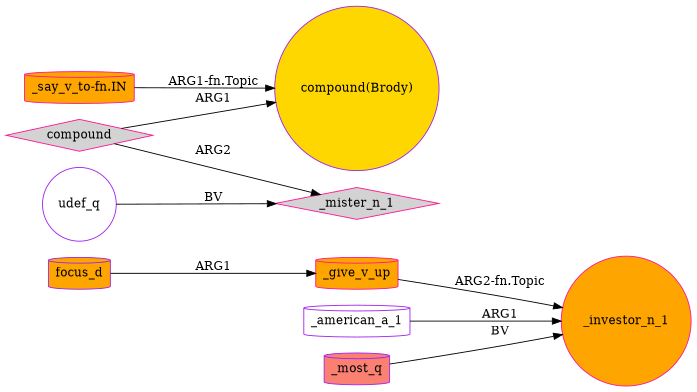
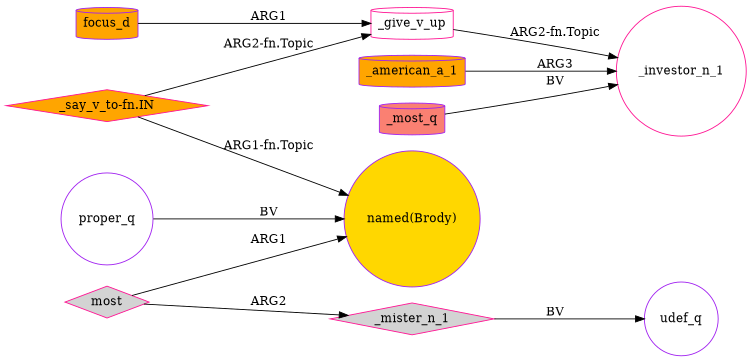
  digraph {
    fontname="DejaVu Serif"
    rankdir=LR
    node [color=purple fillcolor=white fontname="DejaVu Serif" shape=cylinder style=filled]
    edge [fontname="DejaVu Serif"]
    focus_d [fillcolor=orange]
-   _give_v_up [color=deeppink fillcolor=orange]
-   _investor_n_1 [color=deeppink fillcolor=orange shape=circle]
-   "_say_v_to-fn.IN" [color=deeppink fillcolor=orange]
-   "named(Brody)" [fillcolor=gold shape=circle label="compound(Brody)"]
+   _give_v_up [color=deeppink]
+   _investor_n_1 [color=deeppink shape=circle]
+   "_say_v_to-fn.IN" [color=deeppink fillcolor=orange shape=diamond]
+   "named(Brody)" [fillcolor=gold shape=circle]
    udef_q [shape=circle]
    _mister_n_1 [color=deeppink fillcolor=lightgrey shape=diamond]
-   _american_a_1
-   compound [color=deeppink fillcolor=lightgrey shape=diamond]
+   _american_a_1 [fillcolor=orange]
+   proper_q [shape=circle]
+   compound [color=deeppink fillcolor=lightgrey shape=diamond label=most]
    _most_q [fillcolor=salmon]
    focus_d -> _give_v_up [label=ARG1]
    _give_v_up -> _investor_n_1 [label="ARG2-fn.Topic"]
+   "_say_v_to-fn.IN" -> _give_v_up [label="ARG2-fn.Topic"]
    "_say_v_to-fn.IN" -> "named(Brody)" [label="ARG1-fn.Topic"]
-   udef_q -> _mister_n_1 [label=BV]
-   _american_a_1 -> _investor_n_1 [label=ARG1]
+   _mister_n_1 -> udef_q [label=BV]
+   _american_a_1 -> _investor_n_1 [label=ARG3]
+   proper_q -> "named(Brody)" [label=BV]
    compound -> "named(Brody)" [label=ARG1]
    compound -> _mister_n_1 [label=ARG2]
    _most_q -> _investor_n_1 [label=BV]
  }
